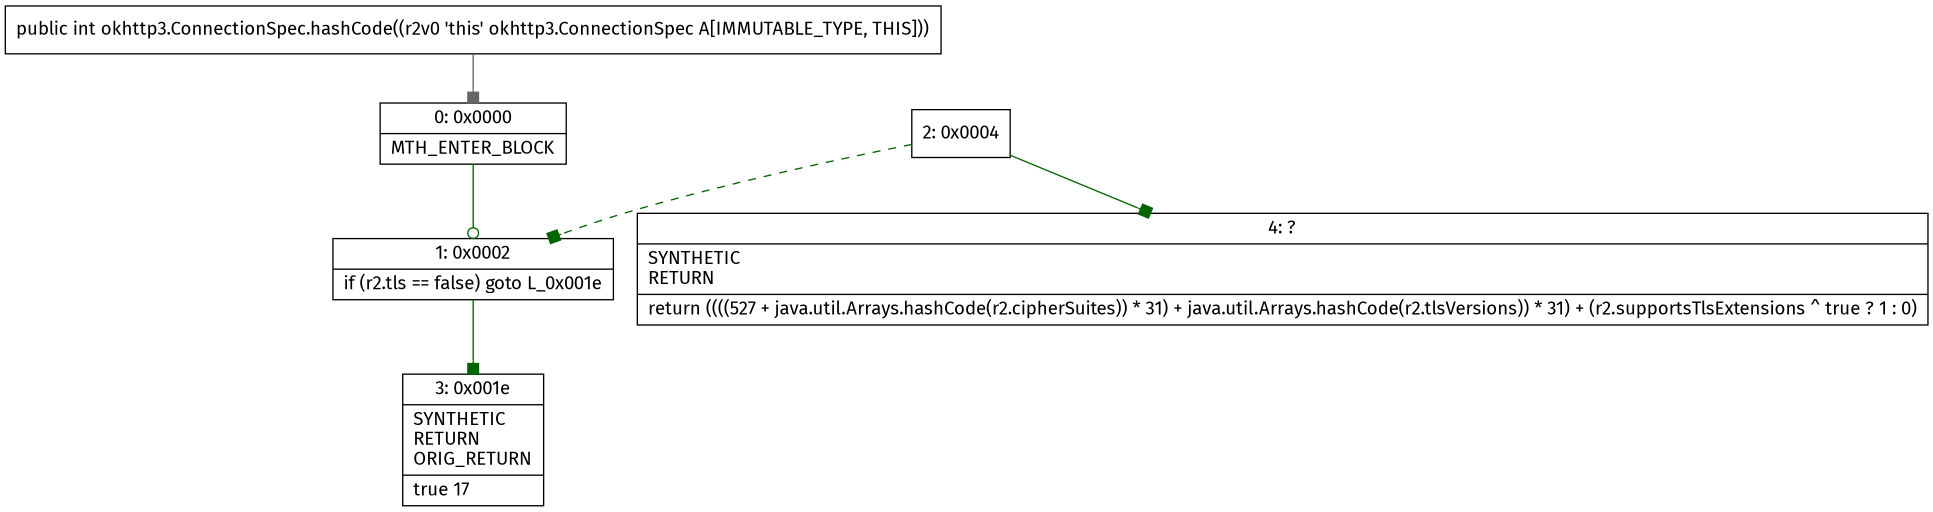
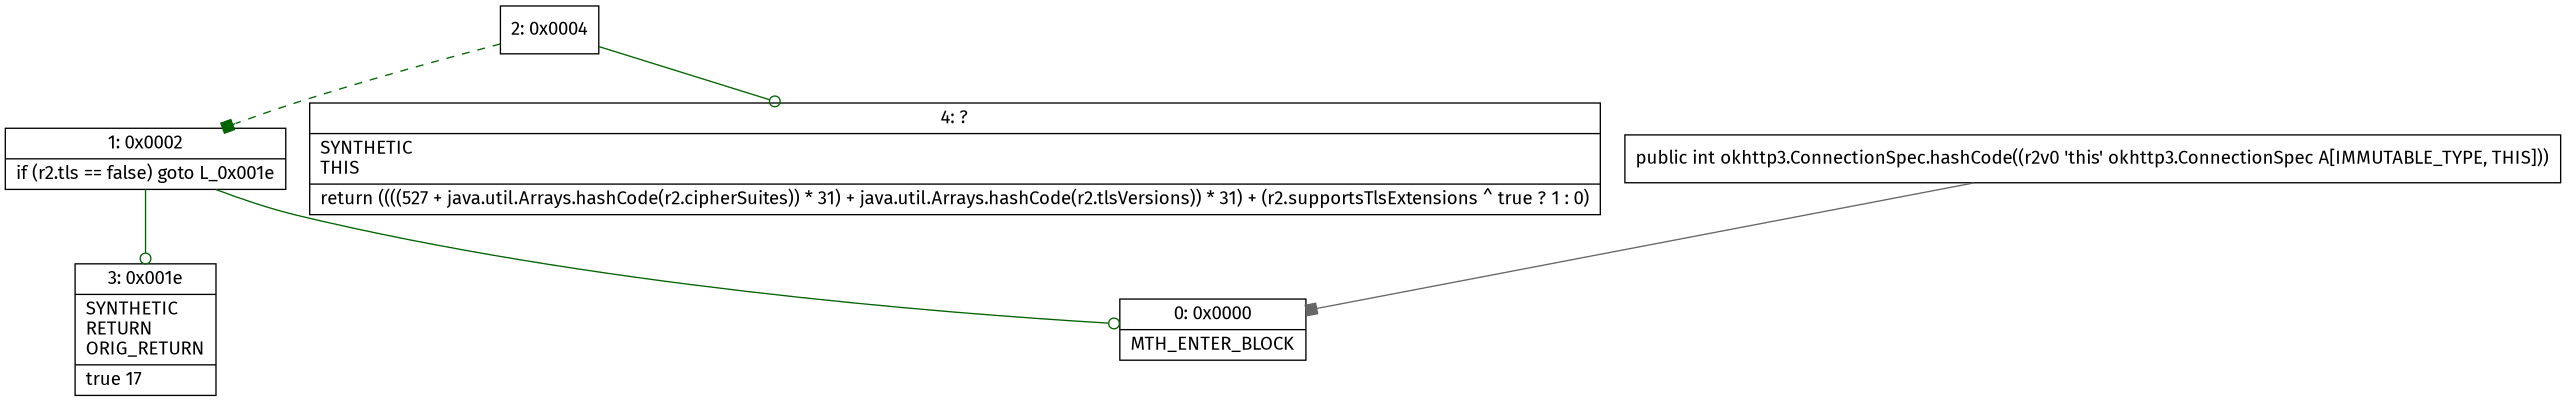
  digraph {
    fontname="Fira Sans"
    node [fontname="Fira Sans" shape=record]
    edge [arrowhead=box color=darkgreen fontname="Fira Sans"]
    n1 [label="{0\:\ 0x0000|MTH_ENTER_BLOCK\l}"]
    n2 [label="{1\:\ 0x0002|if (r2.tls == false) goto L_0x001e\l}"]
    n3 [label="{3\:\ 0x001e|SYNTHETIC\lRETURN\lORIG_RETURN\l|true 17\l}"]
    n4 [label="{2\:\ 0x0004}"]
-   n5 [label="{4\:\ ?|SYNTHETIC\lRETURN\l|return ((((527 + java.util.Arrays.hashCode(r2.cipherSuites)) * 31) + java.util.Arrays.hashCode(r2.tlsVersions)) * 31) + (r2.supportsTlsExtensions ^ true ? 1 : 0)\l}"]
+   n5 [label="{4\:\ ?|SYNTHETIC\lTHIS\l|return ((((527 + java.util.Arrays.hashCode(r2.cipherSuites)) * 31) + java.util.Arrays.hashCode(r2.tlsVersions)) * 31) + (r2.supportsTlsExtensions ^ true ? 1 : 0)\l}"]
    n6 [label="{public int okhttp3.ConnectionSpec.hashCode((r2v0 'this' okhttp3.ConnectionSpec A[IMMUTABLE_TYPE, THIS])) }"]
-   n1 -> n2 [arrowhead=odot]
-   n2 -> n3
+   n2 -> n1 [arrowhead=odot]
+   n2 -> n3 [arrowhead=odot]
    n4 -> n2 [style=dashed]
-   n4 -> n5
+   n4 -> n5 [arrowhead=odot]
    n6 -> n1 [color=gray40]
  }
